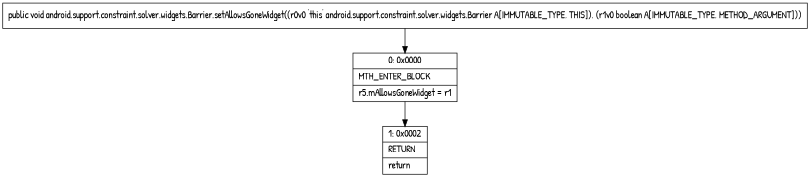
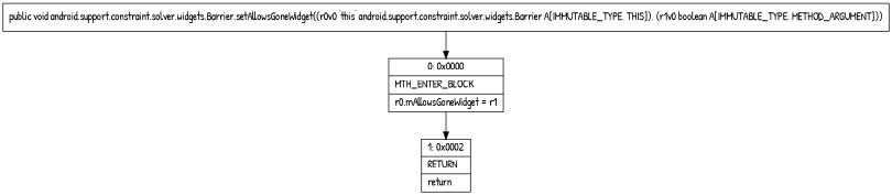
  digraph {
    fontname="Patrick Hand"
    node [shape=record fontname="Patrick Hand"]
    edge [fontname="Patrick Hand"]
-   n1 [label="{0\:\ 0x0000|MTH_ENTER_BLOCK\l|r5.mAllowsGoneWidget = r1\l}"]
+   n1 [label="{0\:\ 0x0000|MTH_ENTER_BLOCK\l|r0.mAllowsGoneWidget = r1\l}"]
    n2 [label="{1\:\ 0x0002|RETURN\l|return\l}"]
    n3 [label="{public void android.support.constraint.solver.widgets.Barrier.setAllowsGoneWidget((r0v0 'this' android.support.constraint.solver.widgets.Barrier A[IMMUTABLE_TYPE, THIS]), (r1v0 boolean A[IMMUTABLE_TYPE, METHOD_ARGUMENT])) }"]
    n1 -> n2
    n3 -> n1
  }
